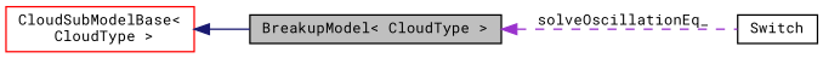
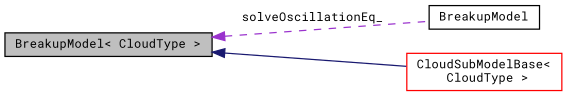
  digraph {
    fontname="Roboto Mono"
    rankdir=LR
    node [color=black fontname="Roboto Mono" fontsize=10 shape=record]
    edge [dir=back fontname="Roboto Mono" fontsize=10 labelfontname=Helvetica labelfontsize=10]
    n1 [fillcolor=grey75 fontcolor=black height=0.2 label="BreakupModel\< CloudType \>" style=filled width=0.4]
-   n2 [height=0.2 label=Switch width=0.4]
+   n2 [height=0.2 label=BreakupModel width=0.4]
    n3 [color=red height=0.2 label="CloudSubModelBase\<\l CloudType \>" width=0.4]
    n1 -> n2 [color=darkorchid3 label=" solveOscillationEq_" style=dashed]
-   n3 -> n1 [color=midnightblue style=solid]
+   n1 -> n3 [color=midnightblue style=solid]
  }
